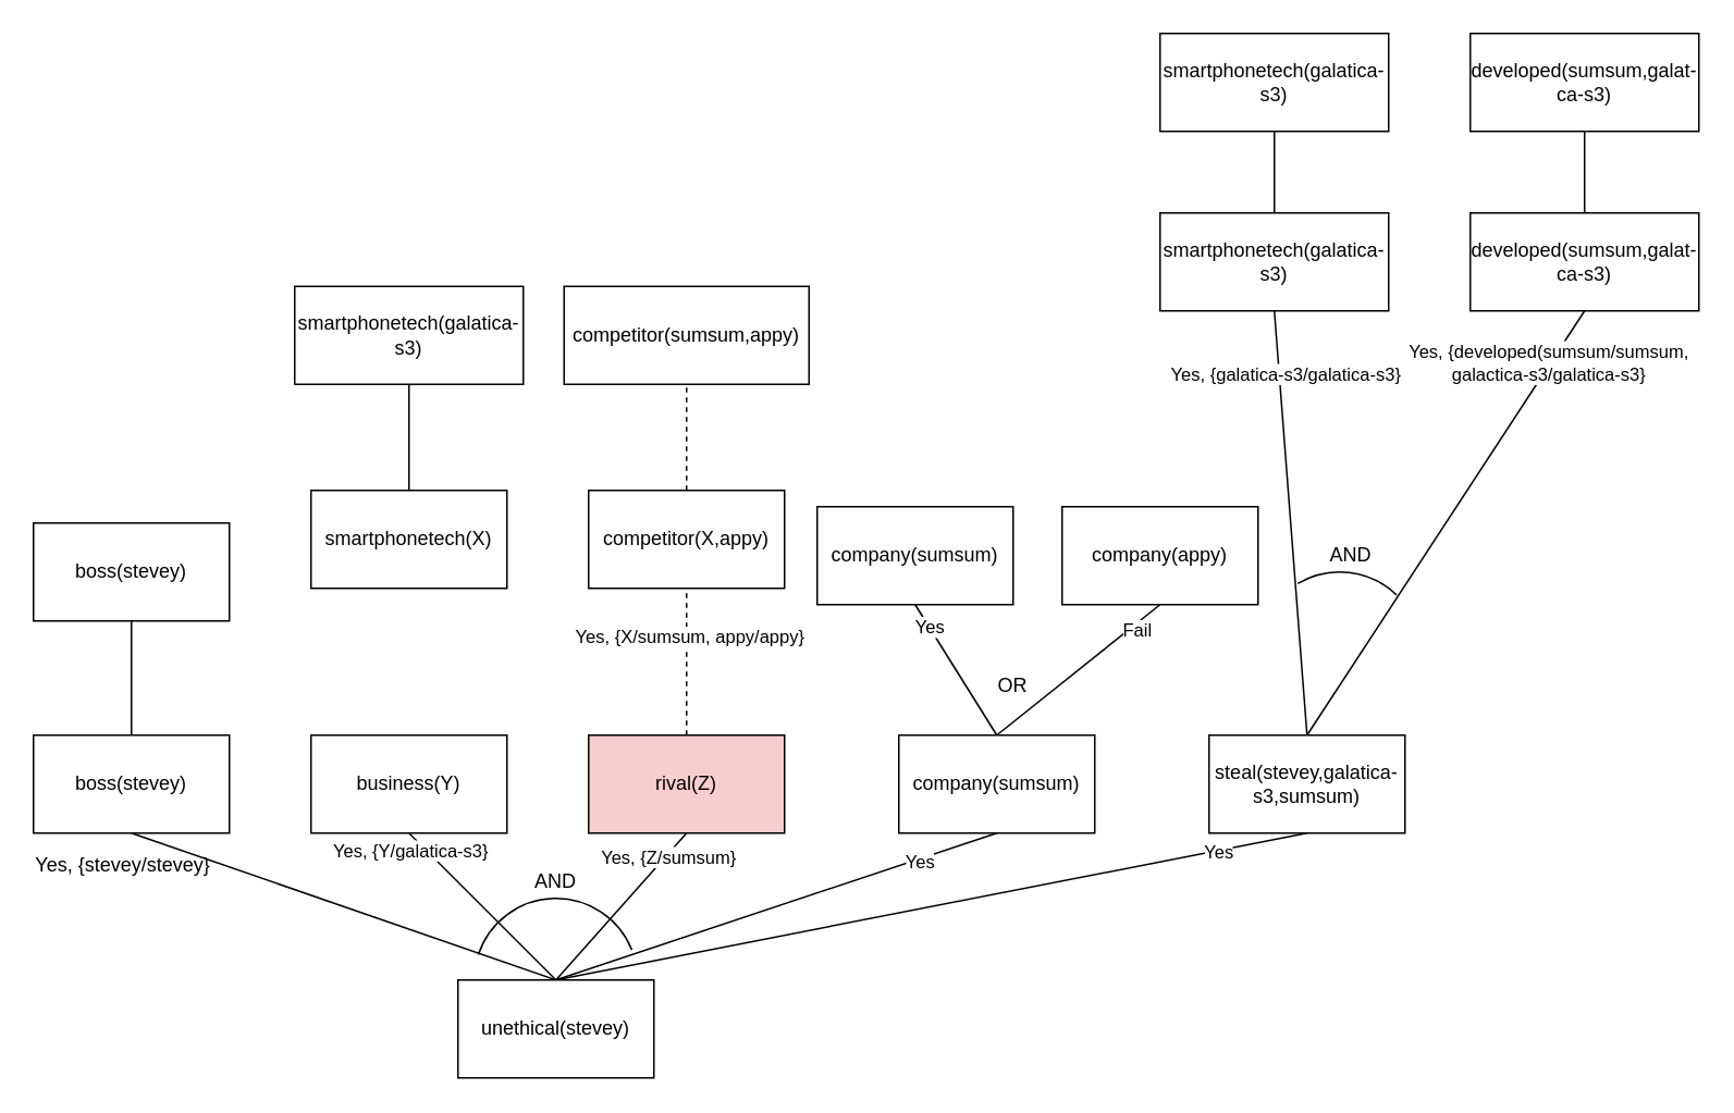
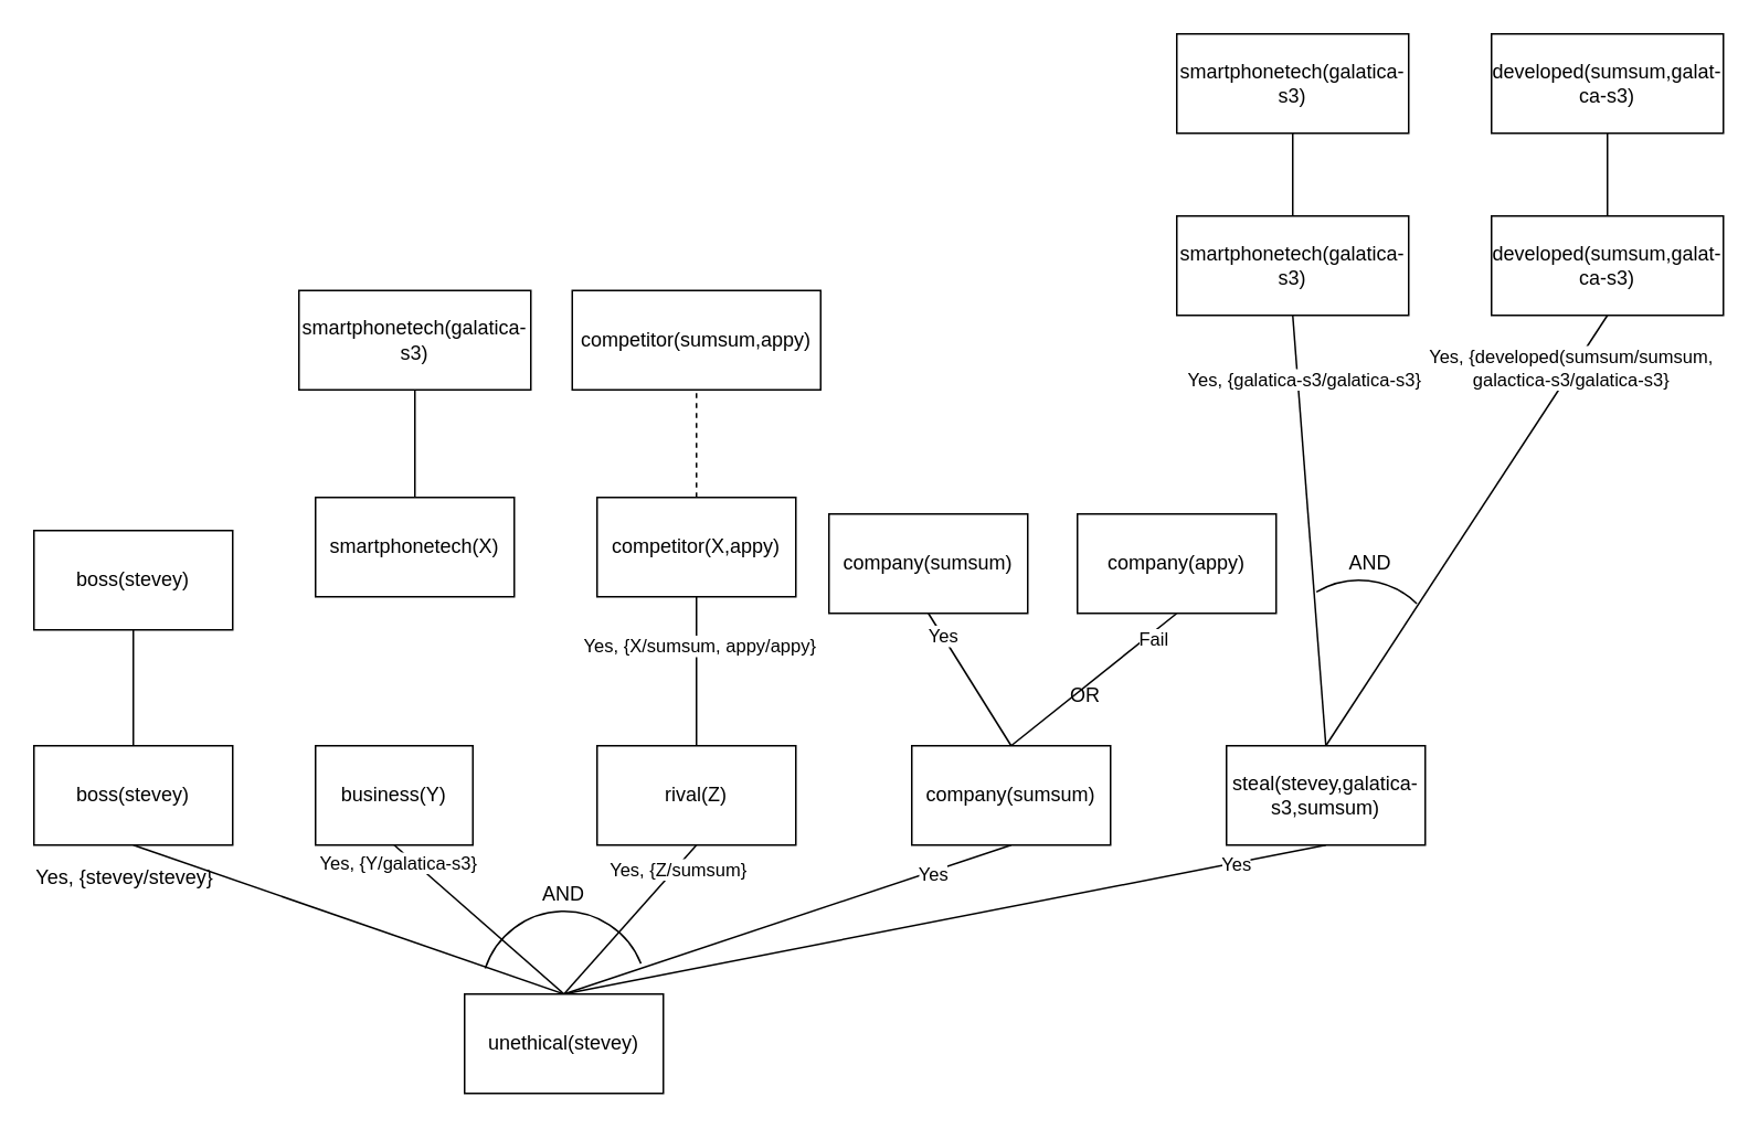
  <mxCell id="0" />
  <mxCell id="1" parent="0" />
  <mxCell id="2" style="rounded=0;orthogonalLoop=1;jettySize=auto;html=1;exitX=0.5;exitY=0;exitDx=0;exitDy=0;entryX=0.5;entryY=1;entryDx=0;entryDy=0;endArrow=none;endFill=0;" edge="1" parent="1" source="11" target="13"><mxGeometry relative="1" as="geometry" /></mxCell>
  <mxCell id="3" style="edgeStyle=none;rounded=0;orthogonalLoop=1;jettySize=auto;html=1;exitX=0.5;exitY=0;exitDx=0;exitDy=0;entryX=0.5;entryY=1;entryDx=0;entryDy=0;endArrow=none;endFill=0;" edge="1" parent="1" source="11" target="14"><mxGeometry relative="1" as="geometry" /></mxCell>
  <mxCell id="4" value="Yes, {Y/galatica-s3}" style="edgeLabel;html=1;align=center;verticalAlign=middle;resizable=0;points=[];" vertex="1" connectable="0" parent="3"><mxGeometry x="0.718" y="-2" relative="1" as="geometry"><mxPoint x="-14.05" y="-1.22" as="offset" /></mxGeometry></mxCell>
  <mxCell id="5" style="edgeStyle=none;rounded=0;orthogonalLoop=1;jettySize=auto;html=1;exitX=0.5;exitY=0;exitDx=0;exitDy=0;entryX=0.5;entryY=1;entryDx=0;entryDy=0;endArrow=none;endFill=0;" edge="1" parent="1" source="11" target="17"><mxGeometry relative="1" as="geometry" /></mxCell>
  <mxCell id="6" value="Yes, {Z/sumsum}" style="edgeLabel;html=1;align=center;verticalAlign=middle;resizable=0;points=[];" vertex="1" connectable="0" parent="5"><mxGeometry x="0.713" y="-2" relative="1" as="geometry"><mxPoint x="-1" as="offset" /></mxGeometry></mxCell>
  <mxCell id="7" style="edgeStyle=none;rounded=0;orthogonalLoop=1;jettySize=auto;html=1;exitX=0.5;exitY=0;exitDx=0;exitDy=0;entryX=0.5;entryY=1;entryDx=0;entryDy=0;endArrow=none;endFill=0;" edge="1" parent="1" source="11" target="38"><mxGeometry relative="1" as="geometry"><mxPoint x="590" y="510" as="targetPoint" /></mxGeometry></mxCell>
  <mxCell id="8" value="Yes" style="edgeLabel;html=1;align=center;verticalAlign=middle;resizable=0;points=[];" vertex="1" connectable="0" parent="7"><mxGeometry x="0.764" y="-1" relative="1" as="geometry"><mxPoint as="offset" /></mxGeometry></mxCell>
  <mxCell id="9" style="edgeStyle=none;rounded=0;orthogonalLoop=1;jettySize=auto;html=1;exitX=0.5;exitY=0;exitDx=0;exitDy=0;entryX=0.5;entryY=1;entryDx=0;entryDy=0;endArrow=none;endFill=0;" edge="1" parent="1" source="11" target="45"><mxGeometry relative="1" as="geometry" /></mxCell>
  <mxCell id="10" value="Yes" style="edgeLabel;html=1;align=center;verticalAlign=middle;resizable=0;points=[];" vertex="1" connectable="0" parent="9"><mxGeometry x="0.644" y="-2" relative="1" as="geometry"><mxPoint as="offset" /></mxGeometry></mxCell>
  <mxCell id="11" value="unethical(stevey)" style="rounded=0;whiteSpace=wrap;html=1;" vertex="1" parent="1"><mxGeometry x="280" y="600" width="120" height="60" as="geometry" /></mxCell>
  <mxCell id="12" style="edgeStyle=none;rounded=0;orthogonalLoop=1;jettySize=auto;html=1;exitX=0.5;exitY=0;exitDx=0;exitDy=0;entryX=0.5;entryY=1;entryDx=0;entryDy=0;endArrow=none;endFill=0;" edge="1" parent="1" source="13" target="23"><mxGeometry relative="1" as="geometry" /></mxCell>
  <mxCell id="13" value="boss(stevey)" style="rounded=0;whiteSpace=wrap;html=1;" vertex="1" parent="1"><mxGeometry y="450" width="120" height="60" as="geometry" x="20" /></mxCell>
- <mxCell id="14" value="business(Y)" style="rounded=0;whiteSpace=wrap;html=1;" vertex="1" parent="1"><mxGeometry x="190" y="450" width="120" height="60" as="geometry" /></mxCell>
- <mxCell id="15" style="edgeStyle=none;rounded=0;orthogonalLoop=1;jettySize=auto;html=1;exitX=0.5;exitY=0;exitDx=0;exitDy=0;entryX=0.5;entryY=1;entryDx=0;entryDy=0;endArrow=none;endFill=0;dashed=1;" edge="1" parent="1" source="17" target="26"><mxGeometry relative="1" as="geometry" /></mxCell>
+ <mxCell id="14" value="business(Y)" style="rounded=0;whiteSpace=wrap;html=1;" vertex="1" parent="1"><mxGeometry x="190" y="450" width="95" height="60" as="geometry" /></mxCell>
+ <mxCell id="15" style="edgeStyle=none;rounded=0;orthogonalLoop=1;jettySize=auto;html=1;exitX=0.5;exitY=0;exitDx=0;exitDy=0;entryX=0.5;entryY=1;entryDx=0;entryDy=0;endArrow=none;endFill=0;" edge="1" parent="1" source="17" target="26"><mxGeometry relative="1" as="geometry" /></mxCell>
  <mxCell id="16" value="Yes, {X/sumsum, appy/appy}" style="edgeLabel;html=1;align=center;verticalAlign=middle;resizable=0;points=[];" vertex="1" connectable="0" parent="15"><mxGeometry x="0.363" y="-1" relative="1" as="geometry"><mxPoint as="offset" /></mxGeometry></mxCell>
- <mxCell id="17" value="rival(Z)" style="rounded=0;whiteSpace=wrap;html=1;fillColor=#f8cecc;" vertex="1" parent="1"><mxGeometry x="360" y="450" width="120" height="60" as="geometry" /></mxCell>
+ <mxCell id="17" value="rival(Z)" style="rounded=0;whiteSpace=wrap;html=1;" vertex="1" parent="1"><mxGeometry x="360" y="450" width="120" height="60" as="geometry" /></mxCell>
  <mxCell id="18" value="" style="verticalLabelPosition=bottom;verticalAlign=top;html=1;shape=mxgraph.basic.arc;startAngle=0.55;endAngle=0.94;labelBackgroundColor=none;rotation=90;" vertex="1" parent="1"><mxGeometry x="290" y="550" width="100" height="100" as="geometry" /></mxCell>
  <mxCell id="19" value="AND" style="text;html=1;strokeColor=none;fillColor=none;align=center;verticalAlign=middle;whiteSpace=wrap;rounded=0;labelBackgroundColor=none;" vertex="1" parent="1"><mxGeometry x="320" y="530" width="40" height="20" as="geometry" /></mxCell>
  <mxCell id="20" value="Yes, {stevey/stevey}" style="text;html=1;strokeColor=none;fillColor=none;align=center;verticalAlign=middle;whiteSpace=wrap;rounded=0;labelBackgroundColor=none;" vertex="1" parent="1"><mxGeometry y="520" width="110" height="20" as="geometry" x="20" /></mxCell>
  <mxCell id="21" style="edgeStyle=none;rounded=0;orthogonalLoop=1;jettySize=auto;html=1;exitX=0.5;exitY=0;exitDx=0;exitDy=0;entryX=0.5;entryY=1;entryDx=0;entryDy=0;endArrow=none;endFill=0;" edge="1" parent="1" source="22" target="24"><mxGeometry relative="1" as="geometry" /></mxCell>
  <mxCell id="22" value="smartphonetech(X)" style="rounded=0;whiteSpace=wrap;html=1;" vertex="1" parent="1"><mxGeometry x="190" y="300" width="120" height="60" as="geometry" /></mxCell>
  <mxCell id="23" value="boss(stevey)" style="rounded=0;whiteSpace=wrap;html=1;" vertex="1" parent="1"><mxGeometry y="320" width="120" height="60" as="geometry" x="20" /></mxCell>
  <mxCell id="24" value="smartphonetech(galatica-s3)" style="rounded=0;whiteSpace=wrap;html=1;" vertex="1" parent="1"><mxGeometry x="180" y="175" width="140" height="60" as="geometry" /></mxCell>
  <mxCell id="25" style="edgeStyle=none;rounded=0;orthogonalLoop=1;jettySize=auto;html=1;exitX=0.5;exitY=0;exitDx=0;exitDy=0;entryX=0.5;entryY=1;entryDx=0;entryDy=0;endArrow=none;endFill=0;dashed=1;" edge="1" parent="1" source="26" target="27"><mxGeometry relative="1" as="geometry" /></mxCell>
  <mxCell id="26" value="competitor(X,appy)" style="rounded=0;whiteSpace=wrap;html=1;" vertex="1" parent="1"><mxGeometry x="360" y="300" width="120" height="60" as="geometry" /></mxCell>
  <mxCell id="27" value="competitor(sumsum,appy)" style="rounded=0;whiteSpace=wrap;html=1;" vertex="1" parent="1"><mxGeometry x="345" y="175" width="150" height="60" as="geometry" /></mxCell>
  <mxCell id="28" value="" style="edgeStyle=none;rounded=0;orthogonalLoop=1;jettySize=auto;html=1;endArrow=none;endFill=0;" edge="1" parent="1" source="29" target="39"><mxGeometry relative="1" as="geometry" /></mxCell>
  <mxCell id="29" value="smartphonetech(galatica-s3)" style="rounded=0;whiteSpace=wrap;html=1;" vertex="1" parent="1"><mxGeometry x="710" y="130" width="140" height="60" as="geometry" /></mxCell>
  <mxCell id="30" style="edgeStyle=none;rounded=0;orthogonalLoop=1;jettySize=auto;html=1;exitX=0.5;exitY=0;exitDx=0;exitDy=0;entryX=0.5;entryY=1;entryDx=0;entryDy=0;endArrow=none;endFill=0;" edge="1" parent="1" source="31" target="40"><mxGeometry relative="1" as="geometry" /></mxCell>
  <mxCell id="31" value="developed(sumsum,galat-ca-s3)" style="rounded=0;whiteSpace=wrap;html=1;" vertex="1" parent="1"><mxGeometry x="900" y="130" width="140" height="60" as="geometry" /></mxCell>
  <mxCell id="32" value="" style="verticalLabelPosition=bottom;verticalAlign=top;html=1;shape=mxgraph.basic.arc;startAngle=0.664;endAngle=0.873;labelBackgroundColor=none;rotation=90;" vertex="1" parent="1"><mxGeometry x="770" y="350" width="100" height="100" as="geometry" /></mxCell>
  <mxCell id="33" value="AND" style="text;html=1;strokeColor=none;fillColor=none;align=center;verticalAlign=middle;whiteSpace=wrap;rounded=0;labelBackgroundColor=none;" vertex="1" parent="1"><mxGeometry x="807" y="330" width="40" height="20" as="geometry" /></mxCell>
  <mxCell id="34" style="edgeStyle=none;rounded=0;orthogonalLoop=1;jettySize=auto;html=1;exitX=0.5;exitY=0;exitDx=0;exitDy=0;entryX=0.5;entryY=1;entryDx=0;entryDy=0;endArrow=none;endFill=0;" edge="1" parent="1" source="38" target="29"><mxGeometry relative="1" as="geometry" /></mxCell>
  <mxCell id="35" value="Yes, {galatica-s3/galatica-s3}" style="edgeLabel;html=1;align=center;verticalAlign=middle;resizable=0;points=[];" vertex="1" connectable="0" parent="34"><mxGeometry x="0.701" y="-4" relative="1" as="geometry"><mxPoint as="offset" /></mxGeometry></mxCell>
  <mxCell id="36" style="edgeStyle=none;rounded=0;orthogonalLoop=1;jettySize=auto;html=1;exitX=0.5;exitY=0;exitDx=0;exitDy=0;entryX=0.5;entryY=1;entryDx=0;entryDy=0;endArrow=none;endFill=0;" edge="1" parent="1" source="38" target="31"><mxGeometry relative="1" as="geometry" /></mxCell>
  <mxCell id="37" value="Yes, {developed(sumsum/sumsum, &lt;br&gt;galactica-s3/galatica-s3}" style="edgeLabel;html=1;align=center;verticalAlign=middle;resizable=0;points=[];" vertex="1" connectable="0" parent="36"><mxGeometry x="0.753" y="2" relative="1" as="geometry"><mxPoint as="offset" /></mxGeometry></mxCell>
  <mxCell id="38" value="steal(stevey,galatica-s3,sumsum)" style="rounded=0;whiteSpace=wrap;html=1;" vertex="1" parent="1"><mxGeometry x="740" y="450" width="120" height="60" as="geometry" /></mxCell>
  <mxCell id="39" value="smartphonetech(galatica-s3)" style="rounded=0;whiteSpace=wrap;html=1;" vertex="1" parent="1"><mxGeometry x="710" y="20" width="140" height="60" as="geometry" /></mxCell>
  <mxCell id="40" value="developed(sumsum,galat-ca-s3)" style="rounded=0;whiteSpace=wrap;html=1;" vertex="1" parent="1"><mxGeometry x="900" y="20" width="140" height="60" as="geometry" /></mxCell>
  <mxCell id="41" style="edgeStyle=none;rounded=0;orthogonalLoop=1;jettySize=auto;html=1;exitX=0.5;exitY=0;exitDx=0;exitDy=0;entryX=0.5;entryY=1;entryDx=0;entryDy=0;endArrow=none;endFill=0;" edge="1" parent="1" source="45" target="46"><mxGeometry relative="1" as="geometry" /></mxCell>
  <mxCell id="42" value="Yes" style="edgeLabel;html=1;align=center;verticalAlign=middle;resizable=0;points=[];" vertex="1" connectable="0" parent="41"><mxGeometry x="0.685" y="-1" relative="1" as="geometry"><mxPoint y="1" as="offset" /></mxGeometry></mxCell>
  <mxCell id="43" style="edgeStyle=none;rounded=0;orthogonalLoop=1;jettySize=auto;html=1;exitX=0.5;exitY=0;exitDx=0;exitDy=0;entryX=0.5;entryY=1;entryDx=0;entryDy=0;endArrow=none;endFill=0;" edge="1" parent="1" source="45" target="47"><mxGeometry relative="1" as="geometry" /></mxCell>
  <mxCell id="44" value="Fail" style="edgeLabel;html=1;align=center;verticalAlign=middle;resizable=0;points=[];" vertex="1" connectable="0" parent="43"><mxGeometry x="0.671" y="-3" relative="1" as="geometry"><mxPoint as="offset" /></mxGeometry></mxCell>
  <mxCell id="45" value="company(sumsum)" style="rounded=0;whiteSpace=wrap;html=1;" vertex="1" parent="1"><mxGeometry x="550" y="450" width="120" height="60" as="geometry" /></mxCell>
  <mxCell id="46" value="company(sumsum)" style="rounded=0;whiteSpace=wrap;html=1;" vertex="1" parent="1"><mxGeometry x="500" y="310" width="120" height="60" as="geometry" /></mxCell>
  <mxCell id="47" value="company(appy)" style="rounded=0;whiteSpace=wrap;html=1;" vertex="1" parent="1"><mxGeometry x="650" y="310" width="120" height="60" as="geometry" /></mxCell>
- <mxCell id="48" value="OR" style="text;html=1;strokeColor=none;fillColor=none;align=center;verticalAlign=middle;whiteSpace=wrap;rounded=0;labelBackgroundColor=none;" vertex="1" parent="1"><mxGeometry x="600" y="410" width="40" height="20" as="geometry" /></mxCell>
+ <mxCell id="48" value="OR" style="text;html=1;strokeColor=none;fillColor=none;align=center;verticalAlign=middle;whiteSpace=wrap;rounded=0;labelBackgroundColor=none;" vertex="1" parent="1"><mxGeometry x="635" y="410" width="40" height="20" as="geometry" /></mxCell>
